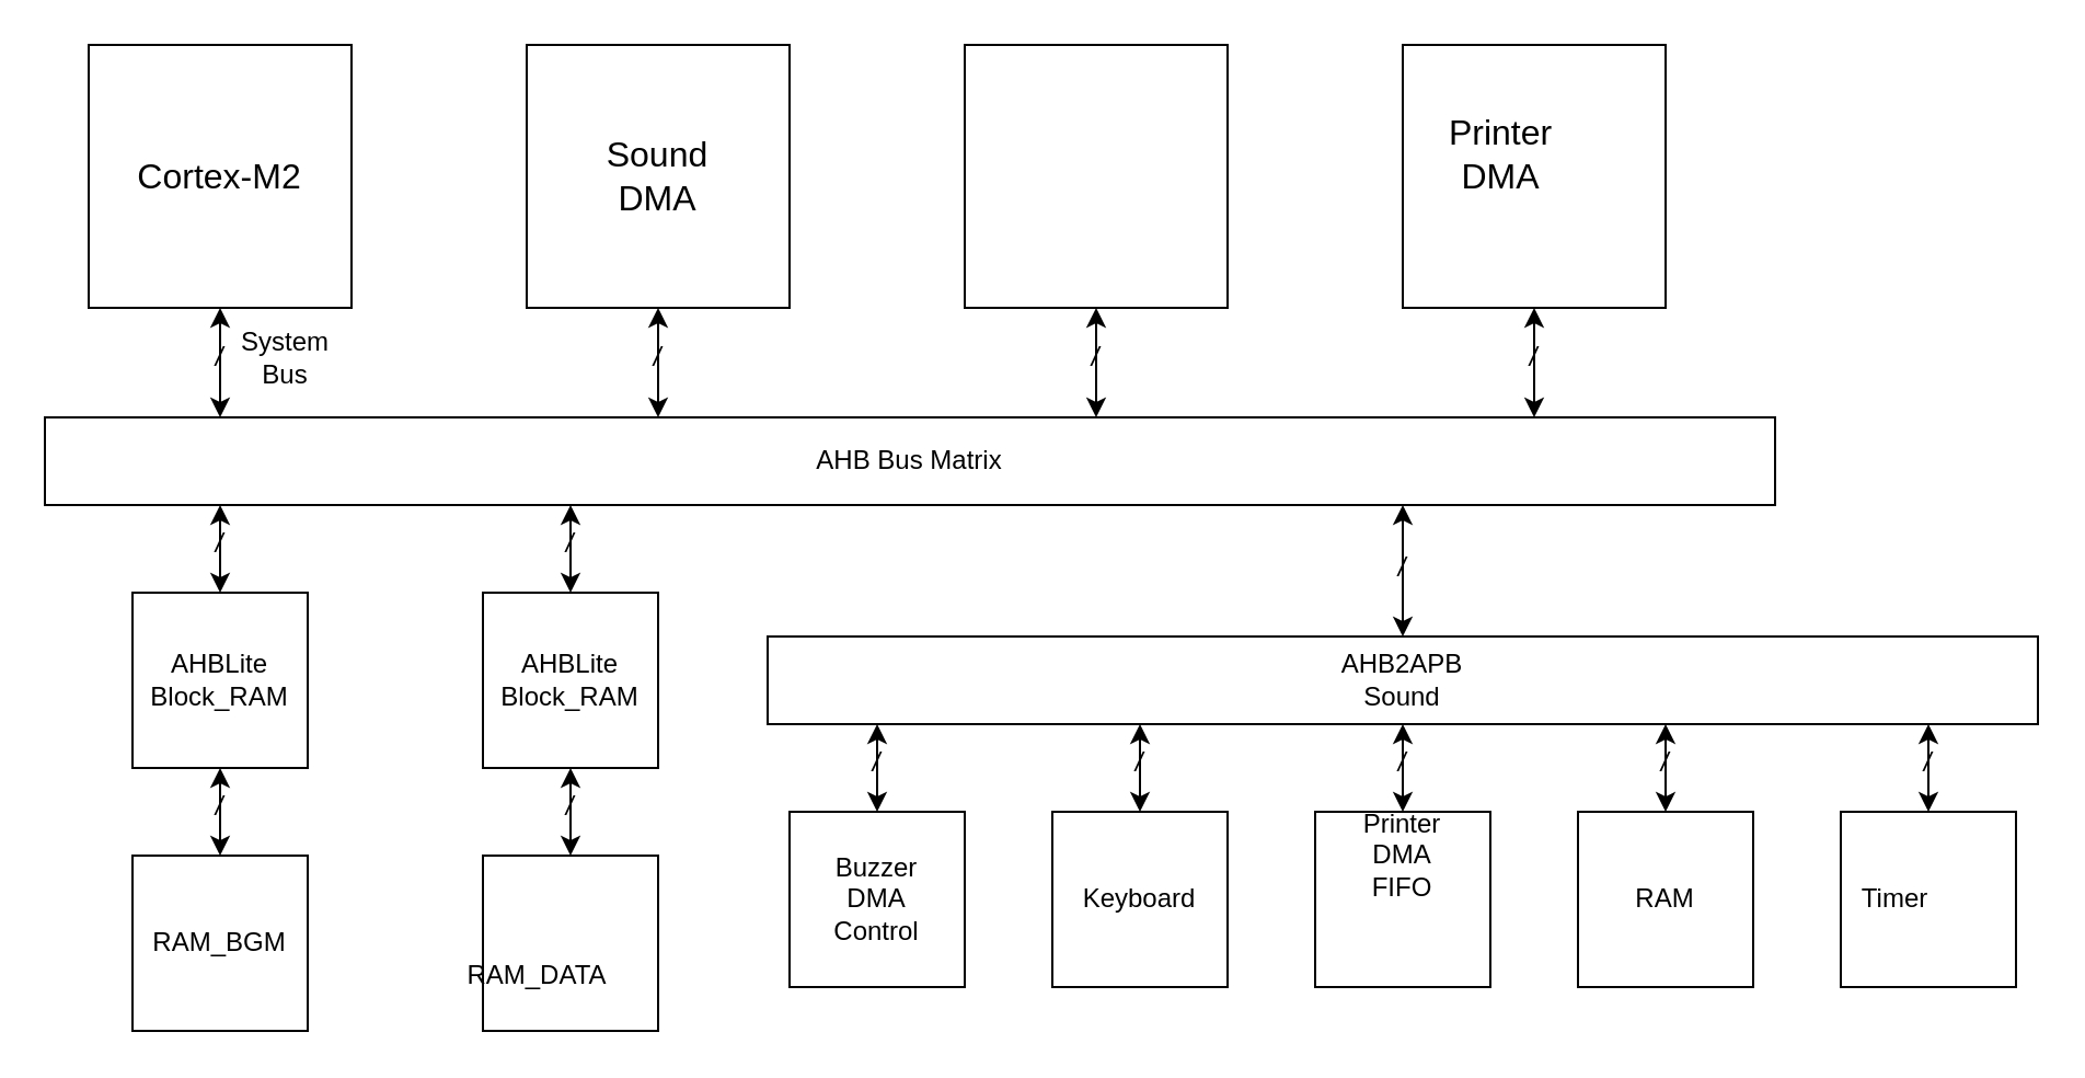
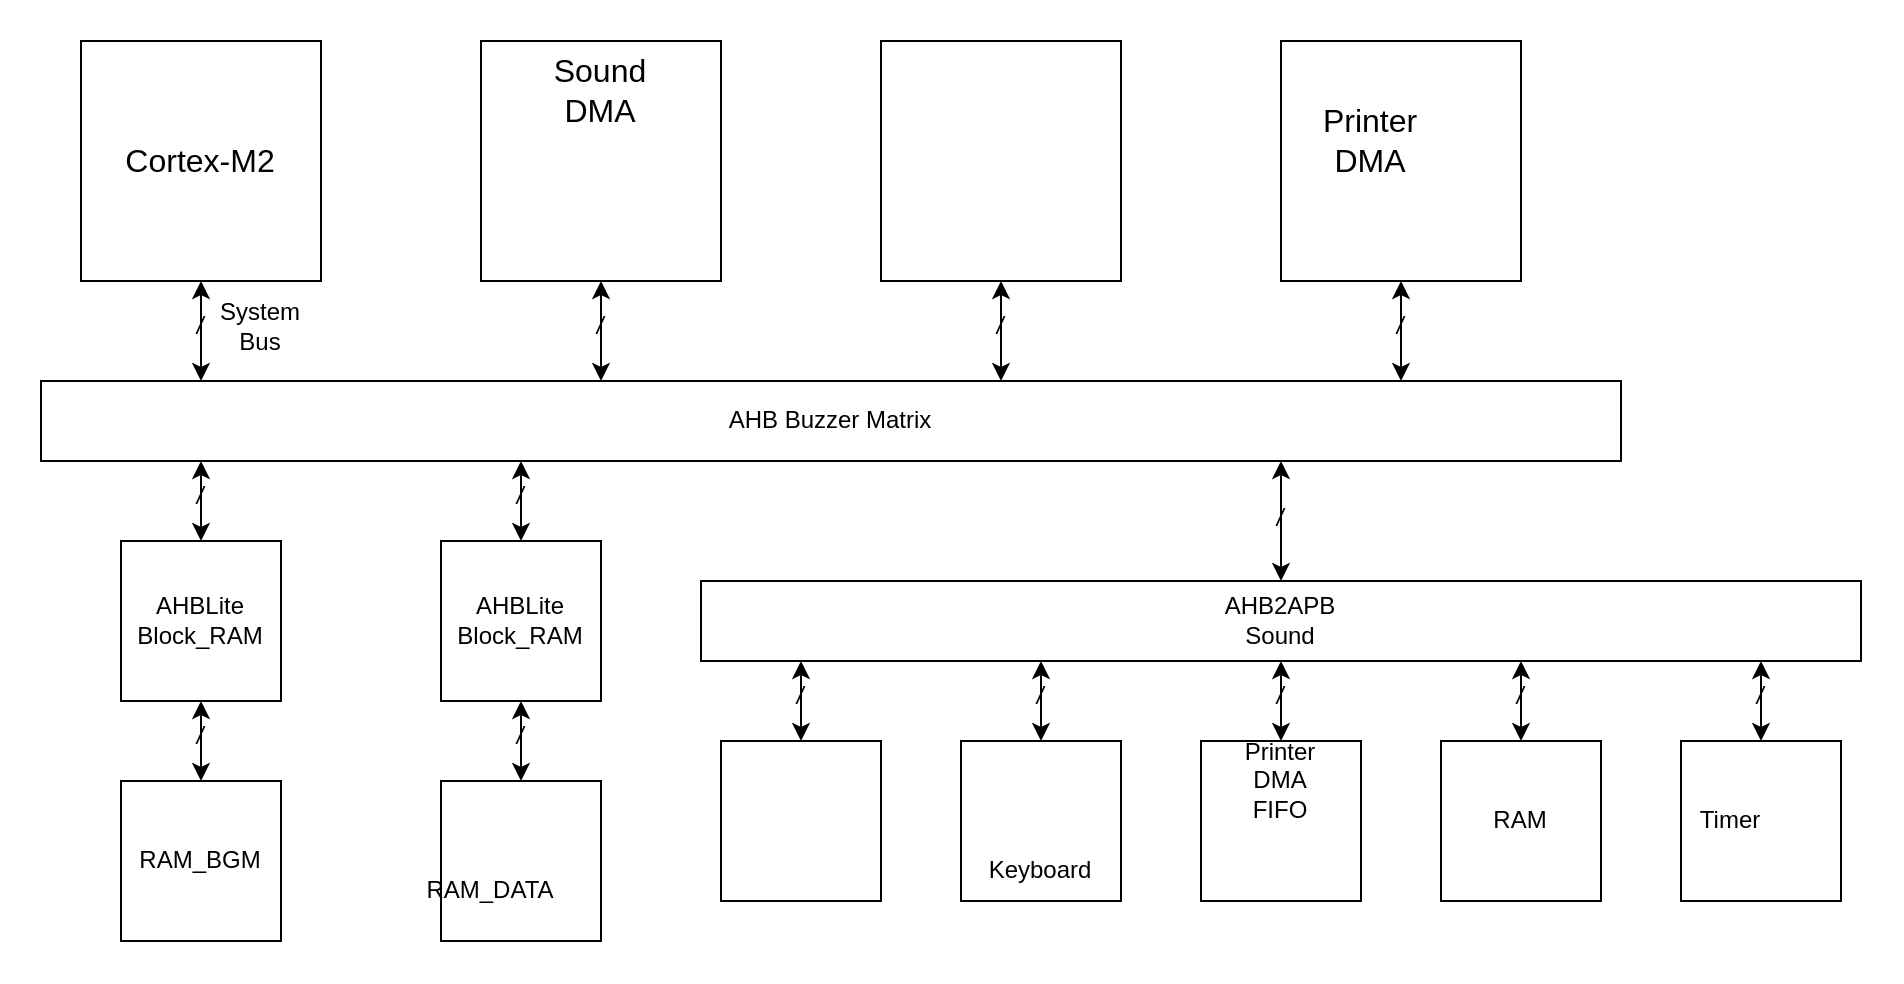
  <mxCell id="0" />
  <mxCell id="1" parent="0" />
  <mxCell id="2" value="" style="rounded=0;whiteSpace=wrap;html=1;" parent="1" vertex="1"><mxGeometry x="40" y="20" width="120" height="120" as="geometry" /></mxCell>
  <mxCell id="3" value="&lt;font style=&quot;font-size: 16px&quot;&gt;Cortex-M2&lt;/font&gt;" style="text;html=1;strokeColor=none;fillColor=none;align=center;verticalAlign=middle;whiteSpace=wrap;rounded=0;" parent="1" vertex="1"><mxGeometry x="60" y="70" width="80" height="20" as="geometry" /></mxCell>
  <mxCell id="4" value="" style="endArrow=classic;startArrow=classic;html=1;" parent="1" edge="1"><mxGeometry width="50" height="50" relative="1" as="geometry"><mxPoint x="100" y="190" as="sourcePoint" /><mxPoint x="100" y="140" as="targetPoint" /></mxGeometry></mxCell>
  <mxCell id="5" value="/" style="text;html=1;strokeColor=none;fillColor=none;align=center;verticalAlign=middle;whiteSpace=wrap;rounded=0;fontStyle=2" parent="1" vertex="1"><mxGeometry x="80" y="153" width="40" height="20" as="geometry" /></mxCell>
  <mxCell id="6" value="System Bus" style="text;html=1;strokeColor=none;fillColor=none;align=center;verticalAlign=middle;whiteSpace=wrap;rounded=0;" parent="1" vertex="1"><mxGeometry x="110" y="153" width="40" height="20" as="geometry" /></mxCell>
  <mxCell id="7" value="" style="rounded=0;whiteSpace=wrap;html=1;" parent="1" vertex="1"><mxGeometry x="20" y="190" width="790" height="40" as="geometry" /></mxCell>
  <mxCell id="8" value="" style="rounded=0;whiteSpace=wrap;html=1;" parent="1" vertex="1"><mxGeometry x="240" y="20" width="120" height="120" as="geometry" /></mxCell>
- <mxCell id="9" value="&lt;font style=&quot;font-size: 16px&quot;&gt;Sound&lt;br&gt;DMA&lt;br&gt;&lt;/font&gt;" style="text;html=1;strokeColor=none;fillColor=none;align=center;verticalAlign=middle;whiteSpace=wrap;rounded=0;" parent="1" vertex="1"><mxGeometry x="260" y="70" width="80" height="20" as="geometry" /></mxCell>
+ <mxCell id="9" value="&lt;font style=&quot;font-size: 16px&quot;&gt;Sound&lt;br&gt;DMA&lt;br&gt;&lt;/font&gt;" style="text;html=1;strokeColor=none;fillColor=none;align=center;verticalAlign=middle;whiteSpace=wrap;rounded=0;" parent="1" vertex="1"><mxGeometry x="260" y="35" width="80" height="20" as="geometry" /></mxCell>
  <mxCell id="10" value="" style="endArrow=classic;startArrow=classic;html=1;" parent="1" edge="1"><mxGeometry width="50" height="50" relative="1" as="geometry"><mxPoint x="300" y="190" as="sourcePoint" /><mxPoint x="300" y="140" as="targetPoint" /></mxGeometry></mxCell>
  <mxCell id="11" value="/" style="text;html=1;strokeColor=none;fillColor=none;align=center;verticalAlign=middle;whiteSpace=wrap;rounded=0;fontStyle=2" parent="1" vertex="1"><mxGeometry x="280" y="153" width="40" height="20" as="geometry" /></mxCell>
  <mxCell id="12" value="" style="rounded=0;whiteSpace=wrap;html=1;" parent="1" vertex="1"><mxGeometry x="440" y="20" width="120" height="120" as="geometry" /></mxCell>
  <mxCell id="13" value="" style="endArrow=classic;startArrow=classic;html=1;" parent="1" edge="1"><mxGeometry width="50" height="50" relative="1" as="geometry"><mxPoint x="500" y="190" as="sourcePoint" /><mxPoint x="500" y="140" as="targetPoint" /></mxGeometry></mxCell>
  <mxCell id="14" value="/" style="text;html=1;strokeColor=none;fillColor=none;align=center;verticalAlign=middle;whiteSpace=wrap;rounded=0;fontStyle=2" parent="1" vertex="1"><mxGeometry x="480" y="153" width="40" height="20" as="geometry" /></mxCell>
- <mxCell id="15" value="AHB Bus Matrix" style="text;html=1;strokeColor=none;fillColor=none;align=center;verticalAlign=middle;whiteSpace=wrap;rounded=0;" parent="1" vertex="1"><mxGeometry x="335" y="200" width="160" height="20" as="geometry" /></mxCell>
+ <mxCell id="15" value="AHB Buzzer Matrix" style="text;html=1;strokeColor=none;fillColor=none;align=center;verticalAlign=middle;whiteSpace=wrap;rounded=0;" parent="1" vertex="1"><mxGeometry x="335" y="200" width="160" height="20" as="geometry" /></mxCell>
  <mxCell id="16" value="" style="rounded=0;whiteSpace=wrap;html=1;" parent="1" vertex="1"><mxGeometry x="60" y="270" width="80" height="80" as="geometry" /></mxCell>
  <mxCell id="17" value="" style="endArrow=classic;startArrow=classic;html=1;" parent="1" edge="1"><mxGeometry width="50" height="50" relative="1" as="geometry"><mxPoint x="100" y="270" as="sourcePoint" /><mxPoint x="100" y="230" as="targetPoint" /></mxGeometry></mxCell>
  <mxCell id="18" value="/" style="text;html=1;strokeColor=none;fillColor=none;align=center;verticalAlign=middle;whiteSpace=wrap;rounded=0;fontStyle=2" parent="1" vertex="1"><mxGeometry x="80" y="238" width="40" height="20" as="geometry" /></mxCell>
  <mxCell id="19" value="AHBLite&lt;br&gt;Block_RAM" style="text;html=1;strokeColor=none;fillColor=none;align=center;verticalAlign=middle;whiteSpace=wrap;rounded=0;" parent="1" vertex="1"><mxGeometry x="80" y="300" width="40" height="20" as="geometry" /></mxCell>
  <mxCell id="20" value="" style="rounded=0;whiteSpace=wrap;html=1;" parent="1" vertex="1"><mxGeometry x="60" y="390" width="80" height="80" as="geometry" /></mxCell>
  <mxCell id="21" value="" style="endArrow=classic;startArrow=classic;html=1;" parent="1" edge="1"><mxGeometry width="50" height="50" relative="1" as="geometry"><mxPoint x="100" y="390" as="sourcePoint" /><mxPoint x="100" y="350" as="targetPoint" /></mxGeometry></mxCell>
  <mxCell id="22" value="/" style="text;html=1;strokeColor=none;fillColor=none;align=center;verticalAlign=middle;whiteSpace=wrap;rounded=0;fontStyle=2" parent="1" vertex="1"><mxGeometry x="80" y="358" width="40" height="20" as="geometry" /></mxCell>
  <mxCell id="23" value="RAM_BGM" style="text;html=1;strokeColor=none;fillColor=none;align=center;verticalAlign=middle;whiteSpace=wrap;rounded=0;dashed=1;" parent="1" vertex="1"><mxGeometry x="80" y="420" width="40" height="20" as="geometry" /></mxCell>
  <mxCell id="24" value="" style="rounded=0;whiteSpace=wrap;html=1;" parent="1" vertex="1"><mxGeometry x="220" y="270" width="80" height="80" as="geometry" /></mxCell>
  <mxCell id="25" value="" style="endArrow=classic;startArrow=classic;html=1;" parent="1" edge="1"><mxGeometry width="50" height="50" relative="1" as="geometry"><mxPoint x="260" y="270" as="sourcePoint" /><mxPoint x="260" y="230" as="targetPoint" /></mxGeometry></mxCell>
  <mxCell id="26" value="/" style="text;html=1;strokeColor=none;fillColor=none;align=center;verticalAlign=middle;whiteSpace=wrap;rounded=0;fontStyle=2" parent="1" vertex="1"><mxGeometry x="240" y="238" width="40" height="20" as="geometry" /></mxCell>
  <mxCell id="27" value="AHBLite&lt;br&gt;Block_RAM" style="text;html=1;strokeColor=none;fillColor=none;align=center;verticalAlign=middle;whiteSpace=wrap;rounded=0;" parent="1" vertex="1"><mxGeometry x="240" y="300" width="40" height="20" as="geometry" /></mxCell>
  <mxCell id="28" value="" style="rounded=0;whiteSpace=wrap;html=1;" parent="1" vertex="1"><mxGeometry x="220" y="390" width="80" height="80" as="geometry" /></mxCell>
  <mxCell id="29" value="" style="endArrow=classic;startArrow=classic;html=1;" parent="1" edge="1"><mxGeometry width="50" height="50" relative="1" as="geometry"><mxPoint x="260" y="390" as="sourcePoint" /><mxPoint x="260" y="350" as="targetPoint" /></mxGeometry></mxCell>
  <mxCell id="30" value="/" style="text;html=1;strokeColor=none;fillColor=none;align=center;verticalAlign=middle;whiteSpace=wrap;rounded=0;fontStyle=2" parent="1" vertex="1"><mxGeometry x="240" y="358" width="40" height="20" as="geometry" /></mxCell>
  <mxCell id="31" value="RAM_DATA" style="text;html=1;strokeColor=none;fillColor=none;align=center;verticalAlign=middle;whiteSpace=wrap;rounded=0;dashed=1;" parent="1" vertex="1"><mxGeometry x="225" y="435" width="40" height="20" as="geometry" /></mxCell>
  <mxCell id="32" value="" style="rounded=0;whiteSpace=wrap;html=1;" parent="1" vertex="1"><mxGeometry x="350" y="290" width="580" height="40" as="geometry" /></mxCell>
  <mxCell id="33" value="" style="endArrow=classic;startArrow=classic;html=1;" parent="1" edge="1"><mxGeometry width="50" height="50" relative="1" as="geometry"><mxPoint x="640" y="290" as="sourcePoint" /><mxPoint x="640" y="230" as="targetPoint" /></mxGeometry></mxCell>
  <mxCell id="34" value="/" style="text;html=1;strokeColor=none;fillColor=none;align=center;verticalAlign=middle;whiteSpace=wrap;rounded=0;fontStyle=2" parent="1" vertex="1"><mxGeometry x="620" y="248" width="40" height="22" as="geometry" /></mxCell>
  <mxCell id="35" value="AHB2APB&lt;br&gt;Sound" style="text;html=1;strokeColor=none;fillColor=none;align=center;verticalAlign=middle;whiteSpace=wrap;rounded=0;dashed=1;" parent="1" vertex="1"><mxGeometry x="620" y="300" width="40" height="20" as="geometry" /></mxCell>
  <mxCell id="36" value="" style="rounded=0;whiteSpace=wrap;html=1;" parent="1" vertex="1"><mxGeometry x="360" y="370" width="80" height="80" as="geometry" /></mxCell>
  <mxCell id="37" value="" style="endArrow=classic;startArrow=classic;html=1;" parent="1" edge="1"><mxGeometry width="50" height="50" relative="1" as="geometry"><mxPoint x="400" y="370" as="sourcePoint" /><mxPoint x="400" y="330" as="targetPoint" /></mxGeometry></mxCell>
  <mxCell id="38" value="/" style="text;html=1;strokeColor=none;fillColor=none;align=center;verticalAlign=middle;whiteSpace=wrap;rounded=0;fontStyle=2" parent="1" vertex="1"><mxGeometry x="380" y="338" width="40" height="20" as="geometry" /></mxCell>
- <mxCell id="39" value="Buzzer&lt;br&gt;DMA&lt;br&gt;Control" style="text;html=1;strokeColor=none;fillColor=none;align=center;verticalAlign=middle;whiteSpace=wrap;rounded=0;dashed=1;" parent="1" vertex="1"><mxGeometry x="380" y="400" width="40" height="20" as="geometry" /></mxCell>
  <mxCell id="40" value="" style="rounded=0;whiteSpace=wrap;html=1;" parent="1" vertex="1"><mxGeometry x="480" y="370" width="80" height="80" as="geometry" /></mxCell>
  <mxCell id="41" value="" style="endArrow=classic;startArrow=classic;html=1;" parent="1" edge="1"><mxGeometry width="50" height="50" relative="1" as="geometry"><mxPoint x="520" y="370" as="sourcePoint" /><mxPoint x="520" y="330" as="targetPoint" /></mxGeometry></mxCell>
  <mxCell id="42" value="/" style="text;html=1;strokeColor=none;fillColor=none;align=center;verticalAlign=middle;whiteSpace=wrap;rounded=0;fontStyle=2" parent="1" vertex="1"><mxGeometry x="500" y="338" width="40" height="20" as="geometry" /></mxCell>
- <mxCell id="43" value="Keyboard" style="text;html=1;strokeColor=none;fillColor=none;align=center;verticalAlign=middle;whiteSpace=wrap;rounded=0;dashed=1;" parent="1" vertex="1"><mxGeometry x="500" y="400" width="40" height="20" as="geometry" /></mxCell>
+ <mxCell id="43" value="Keyboard" style="text;html=1;strokeColor=none;fillColor=none;align=center;verticalAlign=middle;whiteSpace=wrap;rounded=0;dashed=1;" parent="1" vertex="1"><mxGeometry x="500" y="425" width="40" height="20" as="geometry" /></mxCell>
  <mxCell id="44" value="" style="rounded=0;whiteSpace=wrap;html=1;" vertex="1" parent="1"><mxGeometry x="640" y="20" width="120" height="120" as="geometry" /></mxCell>
  <mxCell id="45" value="&lt;font style=&quot;font-size: 16px&quot;&gt;Printer&lt;br&gt;DMA&lt;br&gt;&lt;/font&gt;" style="text;html=1;strokeColor=none;fillColor=none;align=center;verticalAlign=middle;whiteSpace=wrap;rounded=0;" vertex="1" parent="1"><mxGeometry x="645" y="60" width="80" height="20" as="geometry" /></mxCell>
  <mxCell id="46" value="" style="endArrow=classic;startArrow=classic;html=1;" edge="1" parent="1"><mxGeometry width="50" height="50" relative="1" as="geometry"><mxPoint x="700" y="190" as="sourcePoint" /><mxPoint x="700" y="140" as="targetPoint" /></mxGeometry></mxCell>
  <mxCell id="47" value="/" style="text;html=1;strokeColor=none;fillColor=none;align=center;verticalAlign=middle;whiteSpace=wrap;rounded=0;fontStyle=2" vertex="1" parent="1"><mxGeometry x="680" y="153" width="40" height="20" as="geometry" /></mxCell>
  <mxCell id="48" value="" style="rounded=0;whiteSpace=wrap;html=1;" vertex="1" parent="1"><mxGeometry x="600" y="370" width="80" height="80" as="geometry" /></mxCell>
  <mxCell id="49" value="" style="endArrow=classic;startArrow=classic;html=1;" edge="1" parent="1"><mxGeometry width="50" height="50" relative="1" as="geometry"><mxPoint x="640" y="370" as="sourcePoint" /><mxPoint x="640" y="330" as="targetPoint" /></mxGeometry></mxCell>
  <mxCell id="50" value="/" style="text;html=1;strokeColor=none;fillColor=none;align=center;verticalAlign=middle;whiteSpace=wrap;rounded=0;fontStyle=2" vertex="1" parent="1"><mxGeometry x="620" y="338" width="40" height="20" as="geometry" /></mxCell>
  <mxCell id="51" value="Printer&lt;br&gt;DMA&lt;br&gt;FIFO" style="text;html=1;strokeColor=none;fillColor=none;align=center;verticalAlign=middle;whiteSpace=wrap;rounded=0;dashed=1;" vertex="1" parent="1"><mxGeometry x="620" y="380" width="40" height="20" as="geometry" /></mxCell>
  <mxCell id="52" value="" style="rounded=0;whiteSpace=wrap;html=1;" vertex="1" parent="1"><mxGeometry x="720" y="370" width="80" height="80" as="geometry" /></mxCell>
  <mxCell id="53" value="" style="endArrow=classic;startArrow=classic;html=1;" edge="1" parent="1"><mxGeometry width="50" height="50" relative="1" as="geometry"><mxPoint x="760" y="370" as="sourcePoint" /><mxPoint x="760" y="330" as="targetPoint" /></mxGeometry></mxCell>
  <mxCell id="54" value="/" style="text;html=1;strokeColor=none;fillColor=none;align=center;verticalAlign=middle;whiteSpace=wrap;rounded=0;fontStyle=2" vertex="1" parent="1"><mxGeometry x="740" y="338" width="40" height="20" as="geometry" /></mxCell>
  <mxCell id="55" value="RAM" style="text;html=1;strokeColor=none;fillColor=none;align=center;verticalAlign=middle;whiteSpace=wrap;rounded=0;dashed=1;" vertex="1" parent="1"><mxGeometry x="740" y="400" width="40" height="20" as="geometry" /></mxCell>
  <mxCell id="56" value="" style="rounded=0;whiteSpace=wrap;html=1;" vertex="1" parent="1"><mxGeometry x="840" y="370" width="80" height="80" as="geometry" /></mxCell>
  <mxCell id="57" value="" style="endArrow=classic;startArrow=classic;html=1;" edge="1" parent="1"><mxGeometry width="50" height="50" relative="1" as="geometry"><mxPoint x="880" y="370" as="sourcePoint" /><mxPoint x="880" y="330" as="targetPoint" /></mxGeometry></mxCell>
  <mxCell id="58" value="/" style="text;html=1;strokeColor=none;fillColor=none;align=center;verticalAlign=middle;whiteSpace=wrap;rounded=0;fontStyle=2" vertex="1" parent="1"><mxGeometry x="860" y="338" width="40" height="20" as="geometry" /></mxCell>
  <mxCell id="59" value="Timer" style="text;html=1;strokeColor=none;fillColor=none;align=center;verticalAlign=middle;whiteSpace=wrap;rounded=0;dashed=1;" vertex="1" parent="1"><mxGeometry x="845" y="400" width="40" height="20" as="geometry" /></mxCell>
